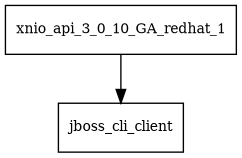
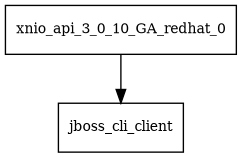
  digraph {
    node [fontsize=10.0 shape=box]
-   xnio_api_3_0_10_GA_redhat_1
+   xnio_api_3_0_10_GA_redhat_1 [label=xnio_api_3_0_10_GA_redhat_0]
    jboss_cli_client
    xnio_api_3_0_10_GA_redhat_1 -> jboss_cli_client
  }
